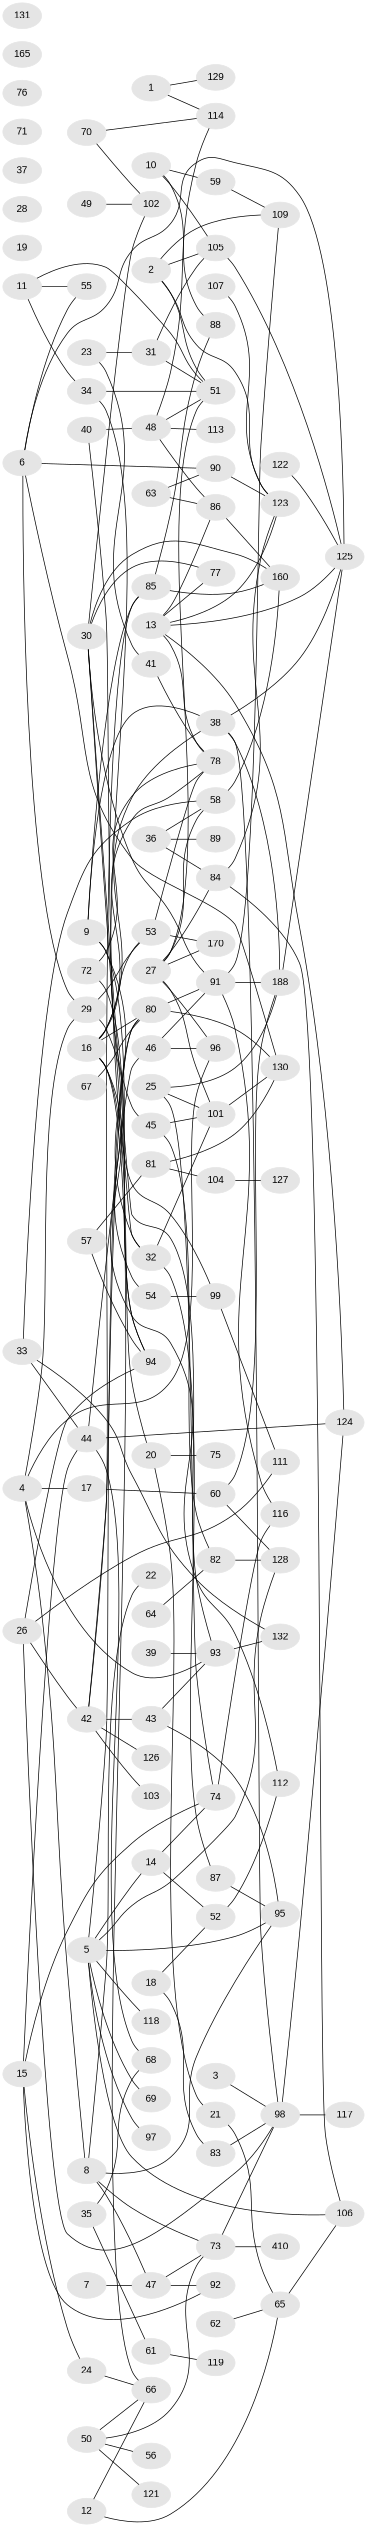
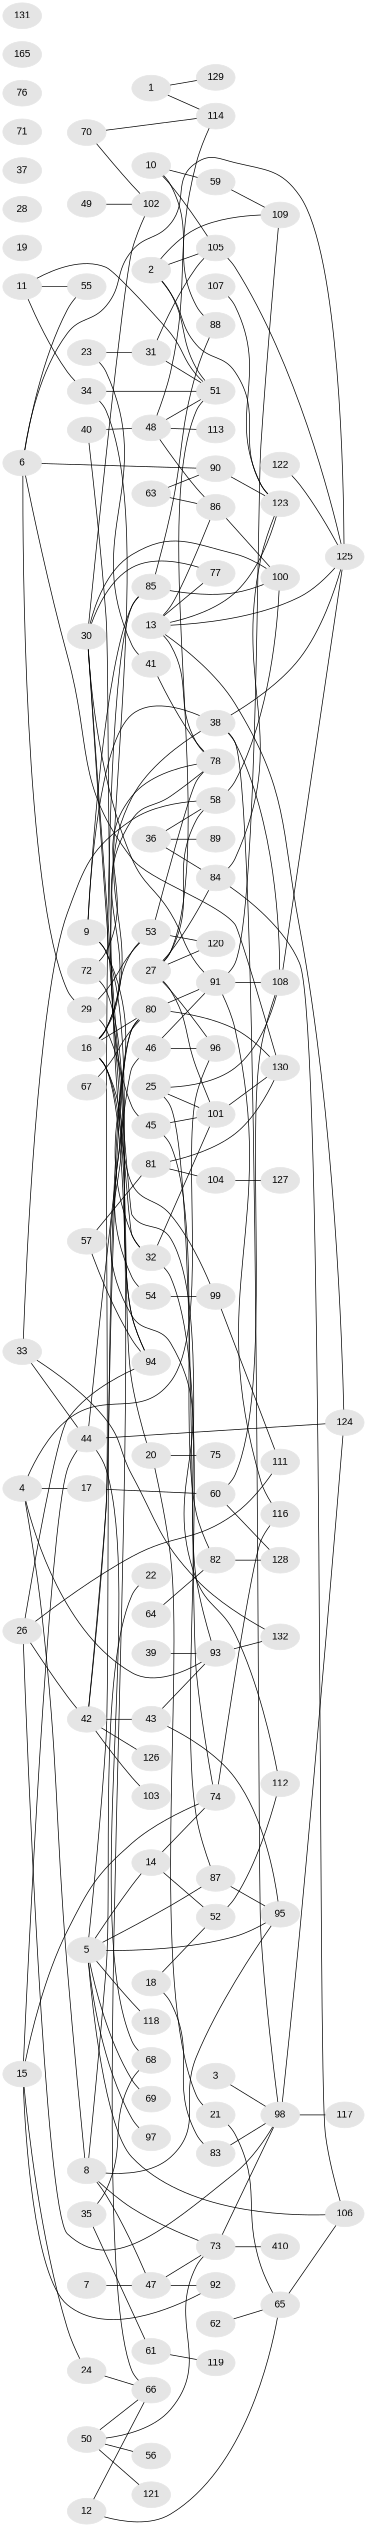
  graph {
    fontname="Liberation Sans"
    rankdir=LR
    node [color=gray90 fontname="Liberation Sans" style=filled]
    edge [fontname="Liberation Sans"]
    1
    114
    129
    2
    51
    105
    109
    123
    125
    3
    98
    124
    117
    4
    8
    17
    29
    93
    96
    95
    47
    22
    73
    60
    53
    54
    132
    5
    14
    69
    80
    97
    106
    118
    128
    52
    74
    130
    91
    6
    55
    90
    7
    92
    n45 [label=410]
    9
    32
    38
    85
    94
    101
    87
-   108 [label=188]
+   108
    88
-   100 [label=160]
+   100
    10
    59
    11
    34
    45
    12
    65
    66
    13
    77
    78
    86
    112
    116
    15
    24
    44
    68
    46
    16
    20
    21
    75
-   120 [label=170]
+   120
    18
    83
    19
    23
    31
    41
    25
    26
    42
    111
    126
    43
    103
    27
    58
    84
    28
    99
    30
    102
    33
    82
    35
    61
    119
    36
    89
    37
    39
    40
    48
    113
    49
    50
    56
    121
    57
    81
    104
    62
    63
    64
    67
    70
    71
    72
    76
    127
    107
    n129 [label=165]
    122
    131
    1 -- 114
    1 -- 129
    2 -- 51
    2 -- 105
    2 -- 109
    2 -- 123
    105 -- 125
    3 -- 98
    98 -- 124
    98 -- 117
    4 -- 8
    4 -- 17
-   4 -- 29
    4 -- 93
    4 -- 96
    8 -- 95
    8 -- 47
    8 -- 22
    8 -- 73
    17 -- 60
    29 -- 53
    29 -- 54
    93 -- 132
    47 -- 73
    47 -- 92
    73 -- 98
    73 -- n45
    60 -- 128
    60 -- 108
    53 -- 78
    53 -- 120
    54 -- 99
    5 -- 95
    5 -- 14
    5 -- 69
    5 -- 80
    5 -- 97
    5 -- 106
    5 -- 118
-   5 -- 128
+   5 -- 87
    14 -- 52
    14 -- 74
    80 -- 130
    80 -- 91
    52 -- 112
    74 -- 116
    91 -- 109
    91 -- 108
    91 -- 116
    6 -- 125
    6 -- 29
    6 -- 130
    6 -- 55
    6 -- 90
    90 -- 123
    7 -- 47
    9 -- 32
    9 -- 38
    9 -- 85
    9 -- 94
    32 -- 101
    32 -- 87
    38 -- 125
    38 -- 98
    38 -- 108
    85 -- 88
    85 -- 100
    101 -- 130
    87 -- 95
    108 -- 125
    10 -- 105
    10 -- 88
    10 -- 59
    59 -- 109
    11 -- 51
    11 -- 55
    11 -- 34
    34 -- 51
    34 -- 45
    45 -- 101
    45 -- 82
    12 -- 65
    12 -- 66
    65 -- 106
    13 -- 123
    13 -- 125
    13 -- 124
    13 -- 77
    13 -- 78
    13 -- 86
    86 -- 100
    15 -- 74
    15 -- 92
    15 -- 24
    15 -- 44
    24 -- 66
    44 -- 124
    44 -- 68
    44 -- 46
    46 -- 96
    46 -- 91
    16 -- 53
    16 -- 80
    16 -- 38
    16 -- 66
    16 -- 78
    16 -- 112
    16 -- 20
    20 -- 21
    20 -- 75
    21 -- 65
    18 -- 52
    18 -- 83
    83 -- 98
    23 -- 31
    23 -- 41
    31 -- 51
    31 -- 105
    41 -- 78
    25 -- 74
    25 -- 101
    25 -- 108
    26 -- 98
    26 -- 94
    26 -- 42
    26 -- 111
    42 -- 80
    42 -- 85
    42 -- 126
    42 -- 43
    42 -- 103
    43 -- 93
    43 -- 95
    27 -- 51
    27 -- 96
    27 -- 101
    27 -- 120
    27 -- 58
    27 -- 84
    58 -- 100
    84 -- 123
    84 -- 106
    99 -- 111
    30 -- 93
    30 -- 91
    30 -- 32
    30 -- 100
    30 -- 77
    30 -- 102
    33 -- 132
    33 -- 44
    33 -- 58
    82 -- 128
    35 -- 68
    35 -- 61
    61 -- 119
    36 -- 58
    36 -- 84
    36 -- 89
    39 -- 93
    40 -- 99
    40 -- 48
    48 -- 114
    48 -- 51
    48 -- 86
    48 -- 113
    49 -- 102
    50 -- 73
    50 -- 66
    50 -- 56
    50 -- 121
    57 -- 94
    57 -- 81
    81 -- 130
    81 -- 104
    104 -- 127
    62 -- 65
    63 -- 90
    63 -- 86
    64 -- 82
    67 -- 80
    70 -- 114
    70 -- 102
    72 -- 94
    72 -- 78
    107 -- 123
    122 -- 125
  }
